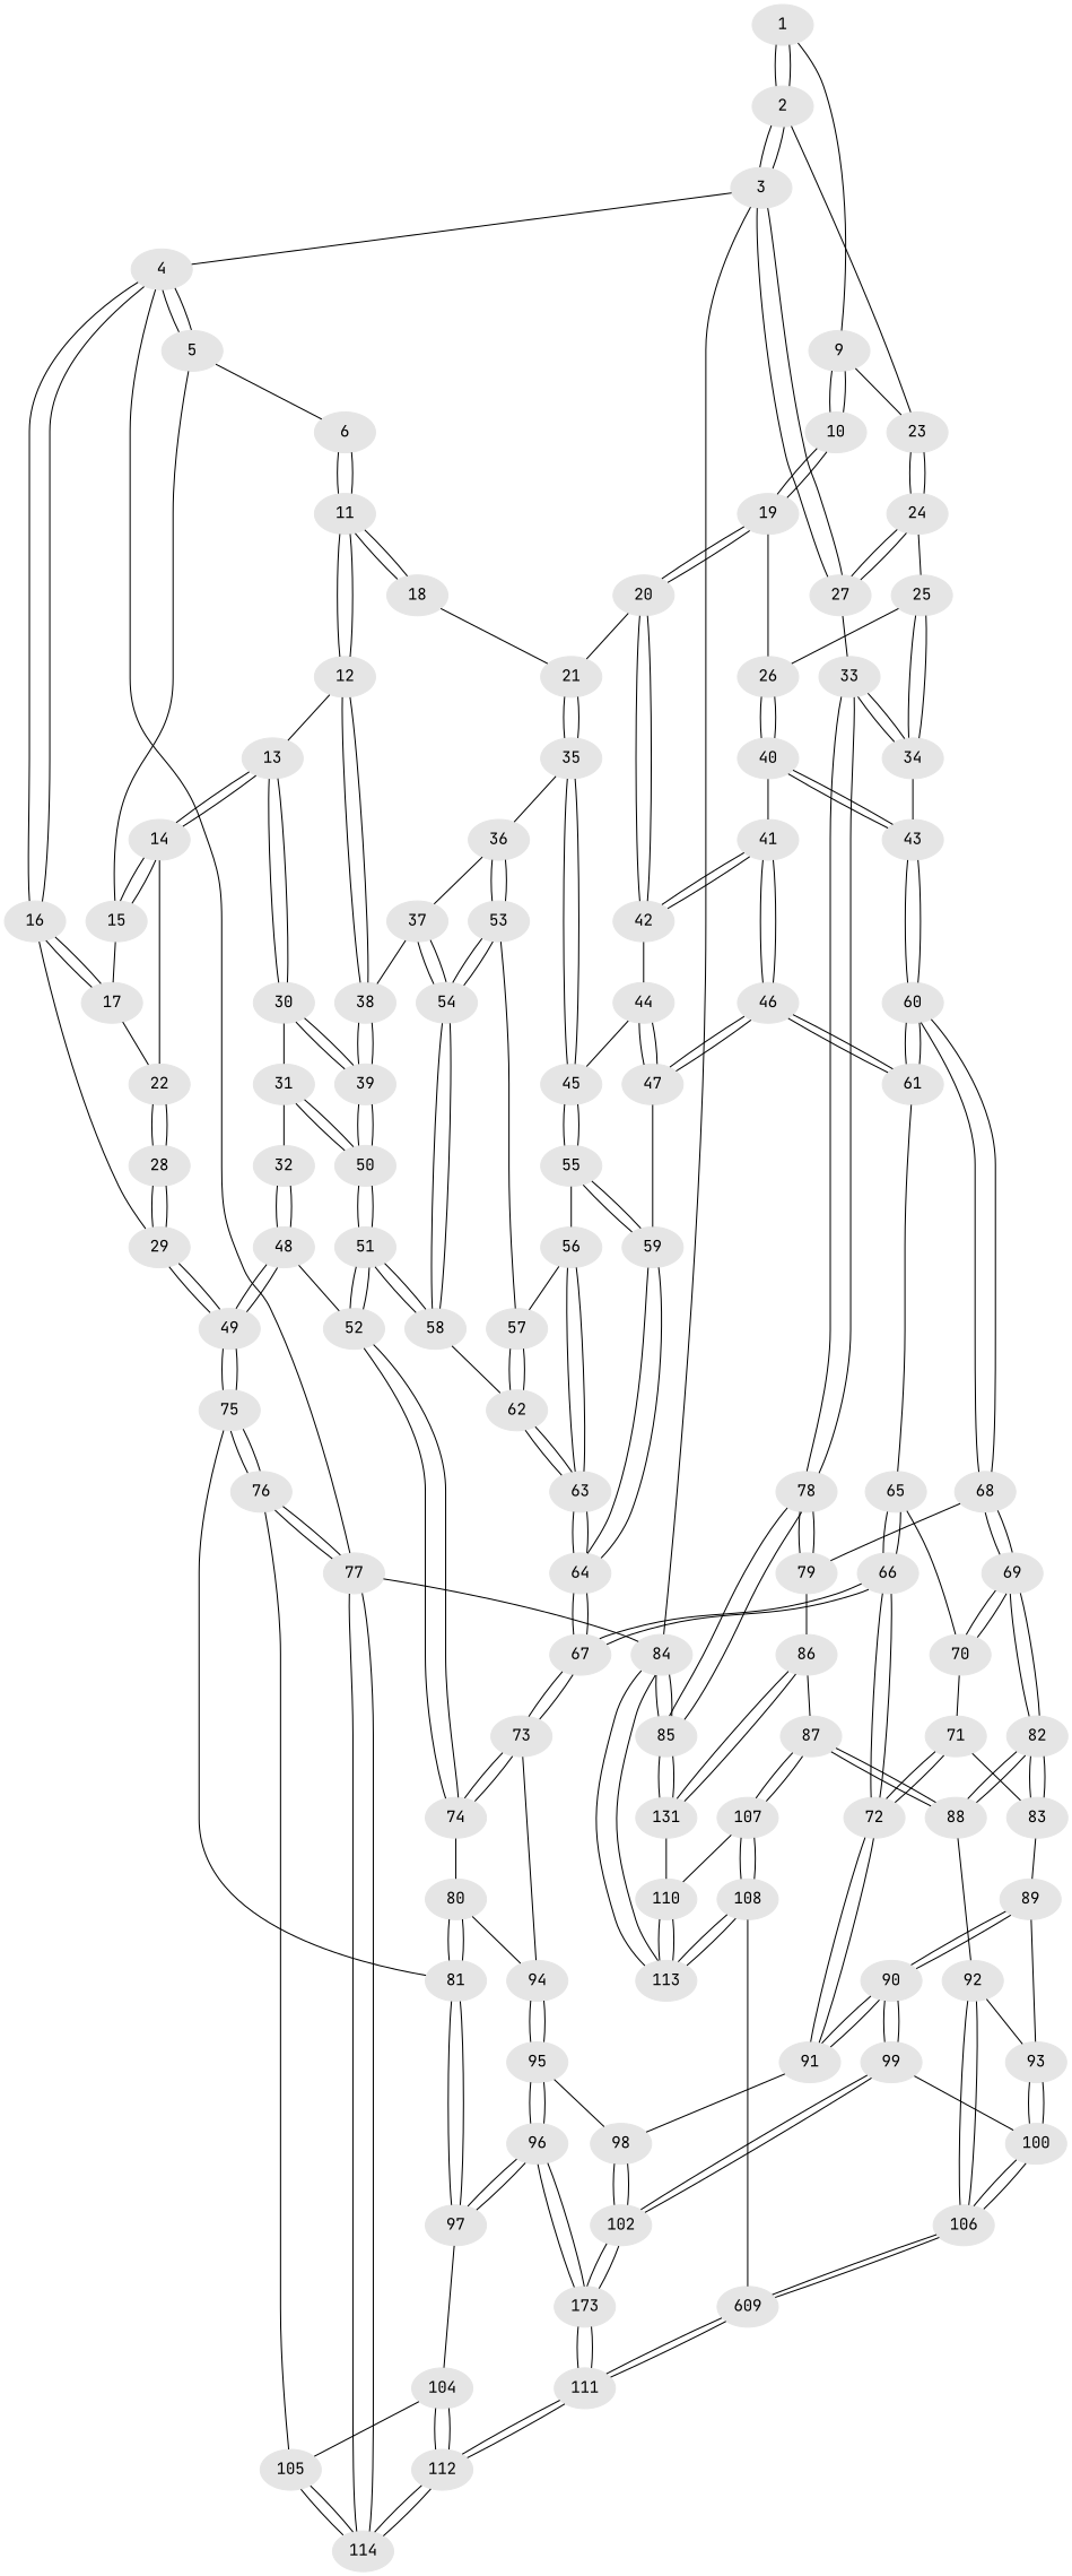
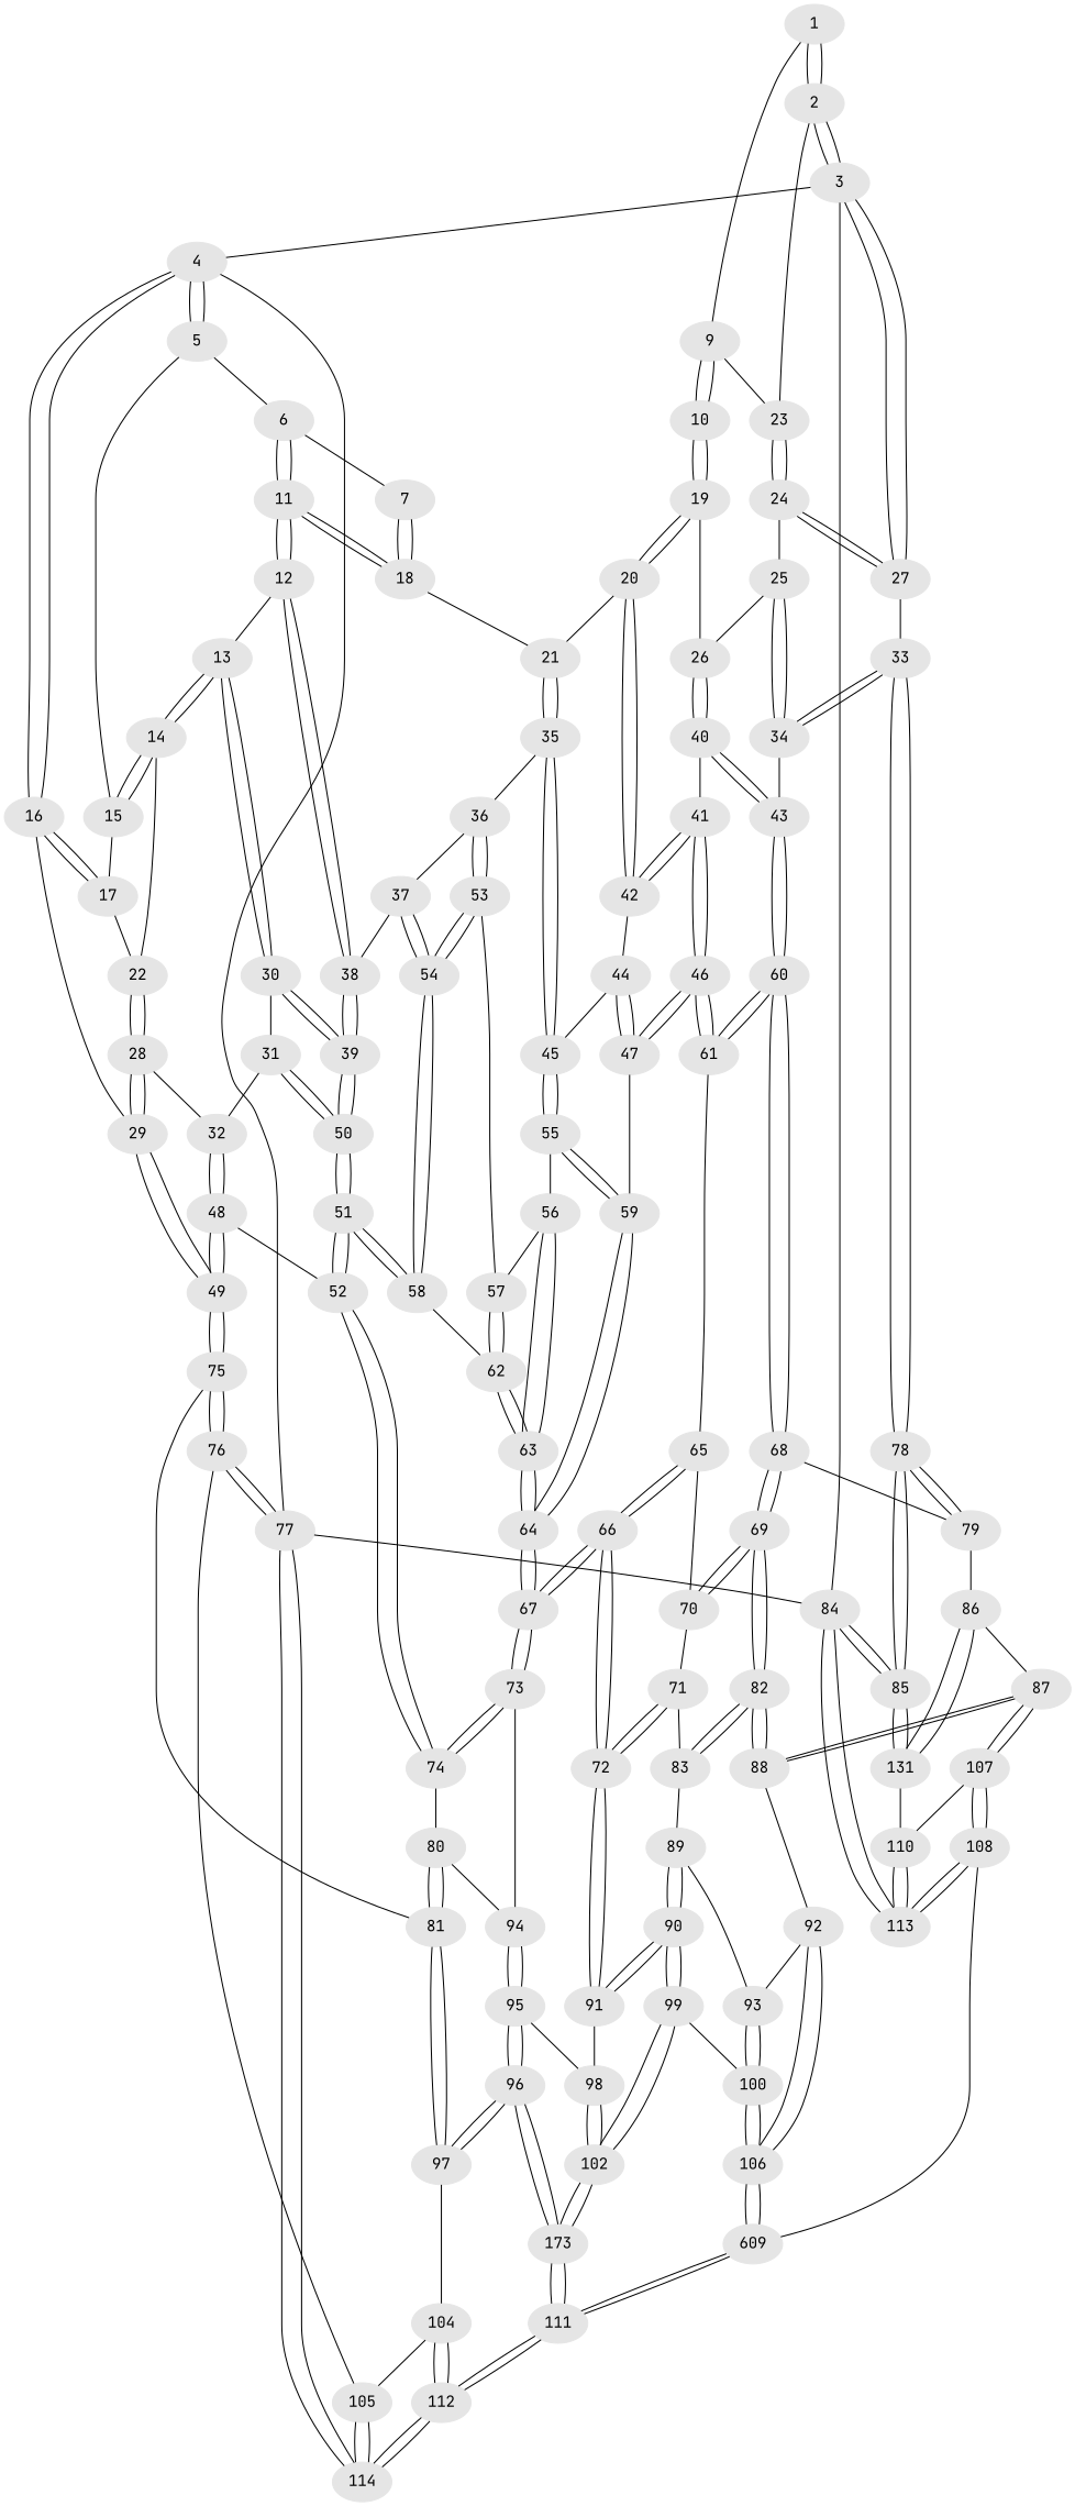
  graph {
    fontname="JetBrains Mono"
    node [color=gray90 fontname="JetBrains Mono" style=filled]
    edge [fontname="JetBrains Mono"]
    1
    2
    9
    3
    23
    10
    4
    27
    84
    24
    5
    16
    77
    33
    85
    113
    6
    15
    17
    29
    114
+   7
    11
    18
    12
    21
    19
    20
    26
    13
    38
    14
    30
    39
    22
    31
    28
    49
    35
    42
    40
    44
    36
    45
    32
    25
    34
    43
    41
    78
    48
    75
    50
    51
    52
    79
    60
    37
    53
    55
    54
    57
    58
    46
    47
    61
    68
    59
    56
    65
    64
    74
    76
    81
    62
    80
    63
    67
    69
    66
    70
    73
    72
    71
    91
    94
    82
    86
    83
    88
    89
    98
    95
    105
    97
    n96 [label=131]
    87
    104
    92
    90
    93
    110
    107
    108
    106
    99
    100
    102
    n109 [label=609]
    96
    n111 [label=173]
    111
    112
    1 -- 2
    1 -- 2
    1 -- 9
    2 -- 3
    2 -- 3
    2 -- 23
    9 -- 23
    9 -- 10
    9 -- 10
    3 -- 4
    3 -- 27
    3 -- 27
    3 -- 84
    23 -- 24
    23 -- 24
    10 -- 19
    10 -- 19
    4 -- 5
    4 -- 5
    4 -- 16
    4 -- 16
    4 -- 77
    27 -- 33
    84 -- 85
    84 -- 85
    84 -- 113
    84 -- 113
    24 -- 27
    24 -- 27
    24 -- 25
    5 -- 6
    5 -- 15
    16 -- 17
    16 -- 17
    16 -- 29
    77 -- 84
    77 -- 114
    77 -- 114
    33 -- 34
    33 -- 34
    33 -- 78
    33 -- 78
    85 -- n96
    85 -- n96
+   6 -- 7
    6 -- 11
    6 -- 11
    15 -- 17
    17 -- 22
    29 -- 49
    29 -- 49
+   7 -- 18
+   7 -- 18
    11 -- 18
    11 -- 18
    11 -- 12
    11 -- 12
    18 -- 21
    12 -- 13
    12 -- 38
    12 -- 38
    21 -- 35
    21 -- 35
    19 -- 20
    19 -- 20
    19 -- 26
    20 -- 21
    20 -- 42
    20 -- 42
    26 -- 40
    26 -- 40
    13 -- 14
    13 -- 14
    13 -- 30
    13 -- 30
    38 -- 39
    38 -- 39
    14 -- 15
    14 -- 15
    14 -- 22
    30 -- 39
    30 -- 39
    30 -- 31
    39 -- 50
    39 -- 50
    22 -- 28
    22 -- 28
    31 -- 32
    31 -- 50
    31 -- 50
    28 -- 29
    28 -- 29
+   28 -- 32
    49 -- 75
    49 -- 75
    35 -- 36
    35 -- 45
    35 -- 45
    42 -- 44
    40 -- 43
    40 -- 43
    40 -- 41
    44 -- 45
    44 -- 47
    44 -- 47
    36 -- 37
    36 -- 53
    36 -- 53
    45 -- 55
    45 -- 55
    32 -- 48
    32 -- 48
    25 -- 26
    25 -- 34
    25 -- 34
    34 -- 43
    43 -- 60
    43 -- 60
    41 -- 42
    41 -- 42
    41 -- 46
    41 -- 46
    78 -- 85
    78 -- 85
    78 -- 79
    78 -- 79
    48 -- 49
    48 -- 49
    48 -- 52
    75 -- 76
    75 -- 76
    75 -- 81
    50 -- 51
    50 -- 51
    51 -- 52
    51 -- 52
    51 -- 58
    51 -- 58
    52 -- 74
    52 -- 74
    79 -- 86
    60 -- 61
    60 -- 61
    60 -- 68
    60 -- 68
    37 -- 38
    37 -- 54
    37 -- 54
    53 -- 54
    53 -- 54
    53 -- 57
    55 -- 59
    55 -- 59
    55 -- 56
    54 -- 58
    54 -- 58
    57 -- 62
    57 -- 62
    58 -- 62
    46 -- 47
    46 -- 47
    46 -- 61
    46 -- 61
    47 -- 59
    61 -- 65
    68 -- 79
    68 -- 69
    68 -- 69
    59 -- 64
    59 -- 64
    56 -- 57
    56 -- 63
    56 -- 63
    65 -- 66
    65 -- 66
    65 -- 70
    64 -- 67
    64 -- 67
    74 -- 80
    76 -- 77
    76 -- 77
    76 -- 105
    81 -- 97
    81 -- 97
    62 -- 63
    62 -- 63
    80 -- 81
    80 -- 81
    80 -- 94
    63 -- 64
    63 -- 64
    67 -- 73
    67 -- 73
    69 -- 70
    69 -- 70
    69 -- 82
    69 -- 82
    66 -- 67
    66 -- 67
    66 -- 72
    66 -- 72
    70 -- 71
    73 -- 74
    73 -- 74
    73 -- 94
    72 -- 91
    72 -- 91
    71 -- 72
    71 -- 72
    71 -- 83
    91 -- 98
    94 -- 95
    94 -- 95
    82 -- 83
    82 -- 83
    82 -- 88
    82 -- 88
    86 -- n96
    86 -- n96
    86 -- 87
    83 -- 89
    88 -- 92
    89 -- 90
    89 -- 90
    89 -- 93
    98 -- 102
    98 -- 102
    95 -- 98
    95 -- 96
    95 -- 96
    105 -- 114
    105 -- 114
    97 -- 104
    n96 -- 110
    87 -- 88
    87 -- 88
    87 -- 107
    87 -- 107
    104 -- 105
    104 -- 112
    104 -- 112
    92 -- 93
    92 -- 106
    92 -- 106
    90 -- 91
    90 -- 91
    90 -- 99
    90 -- 99
    93 -- 100
    93 -- 100
    110 -- 113
    110 -- 113
    107 -- 110
    107 -- 108
    107 -- 108
    108 -- 113
    108 -- 113
    108 -- n109
    106 -- n109
    106 -- n109
    99 -- 100
    99 -- 102
    99 -- 102
    100 -- 106
    100 -- 106
    102 -- n111
    102 -- n111
    n109 -- 111
    n109 -- 111
    96 -- 97
    96 -- 97
    96 -- n111
    96 -- n111
    n111 -- 111
    n111 -- 111
    111 -- 112
    111 -- 112
    112 -- 114
    112 -- 114
  }
